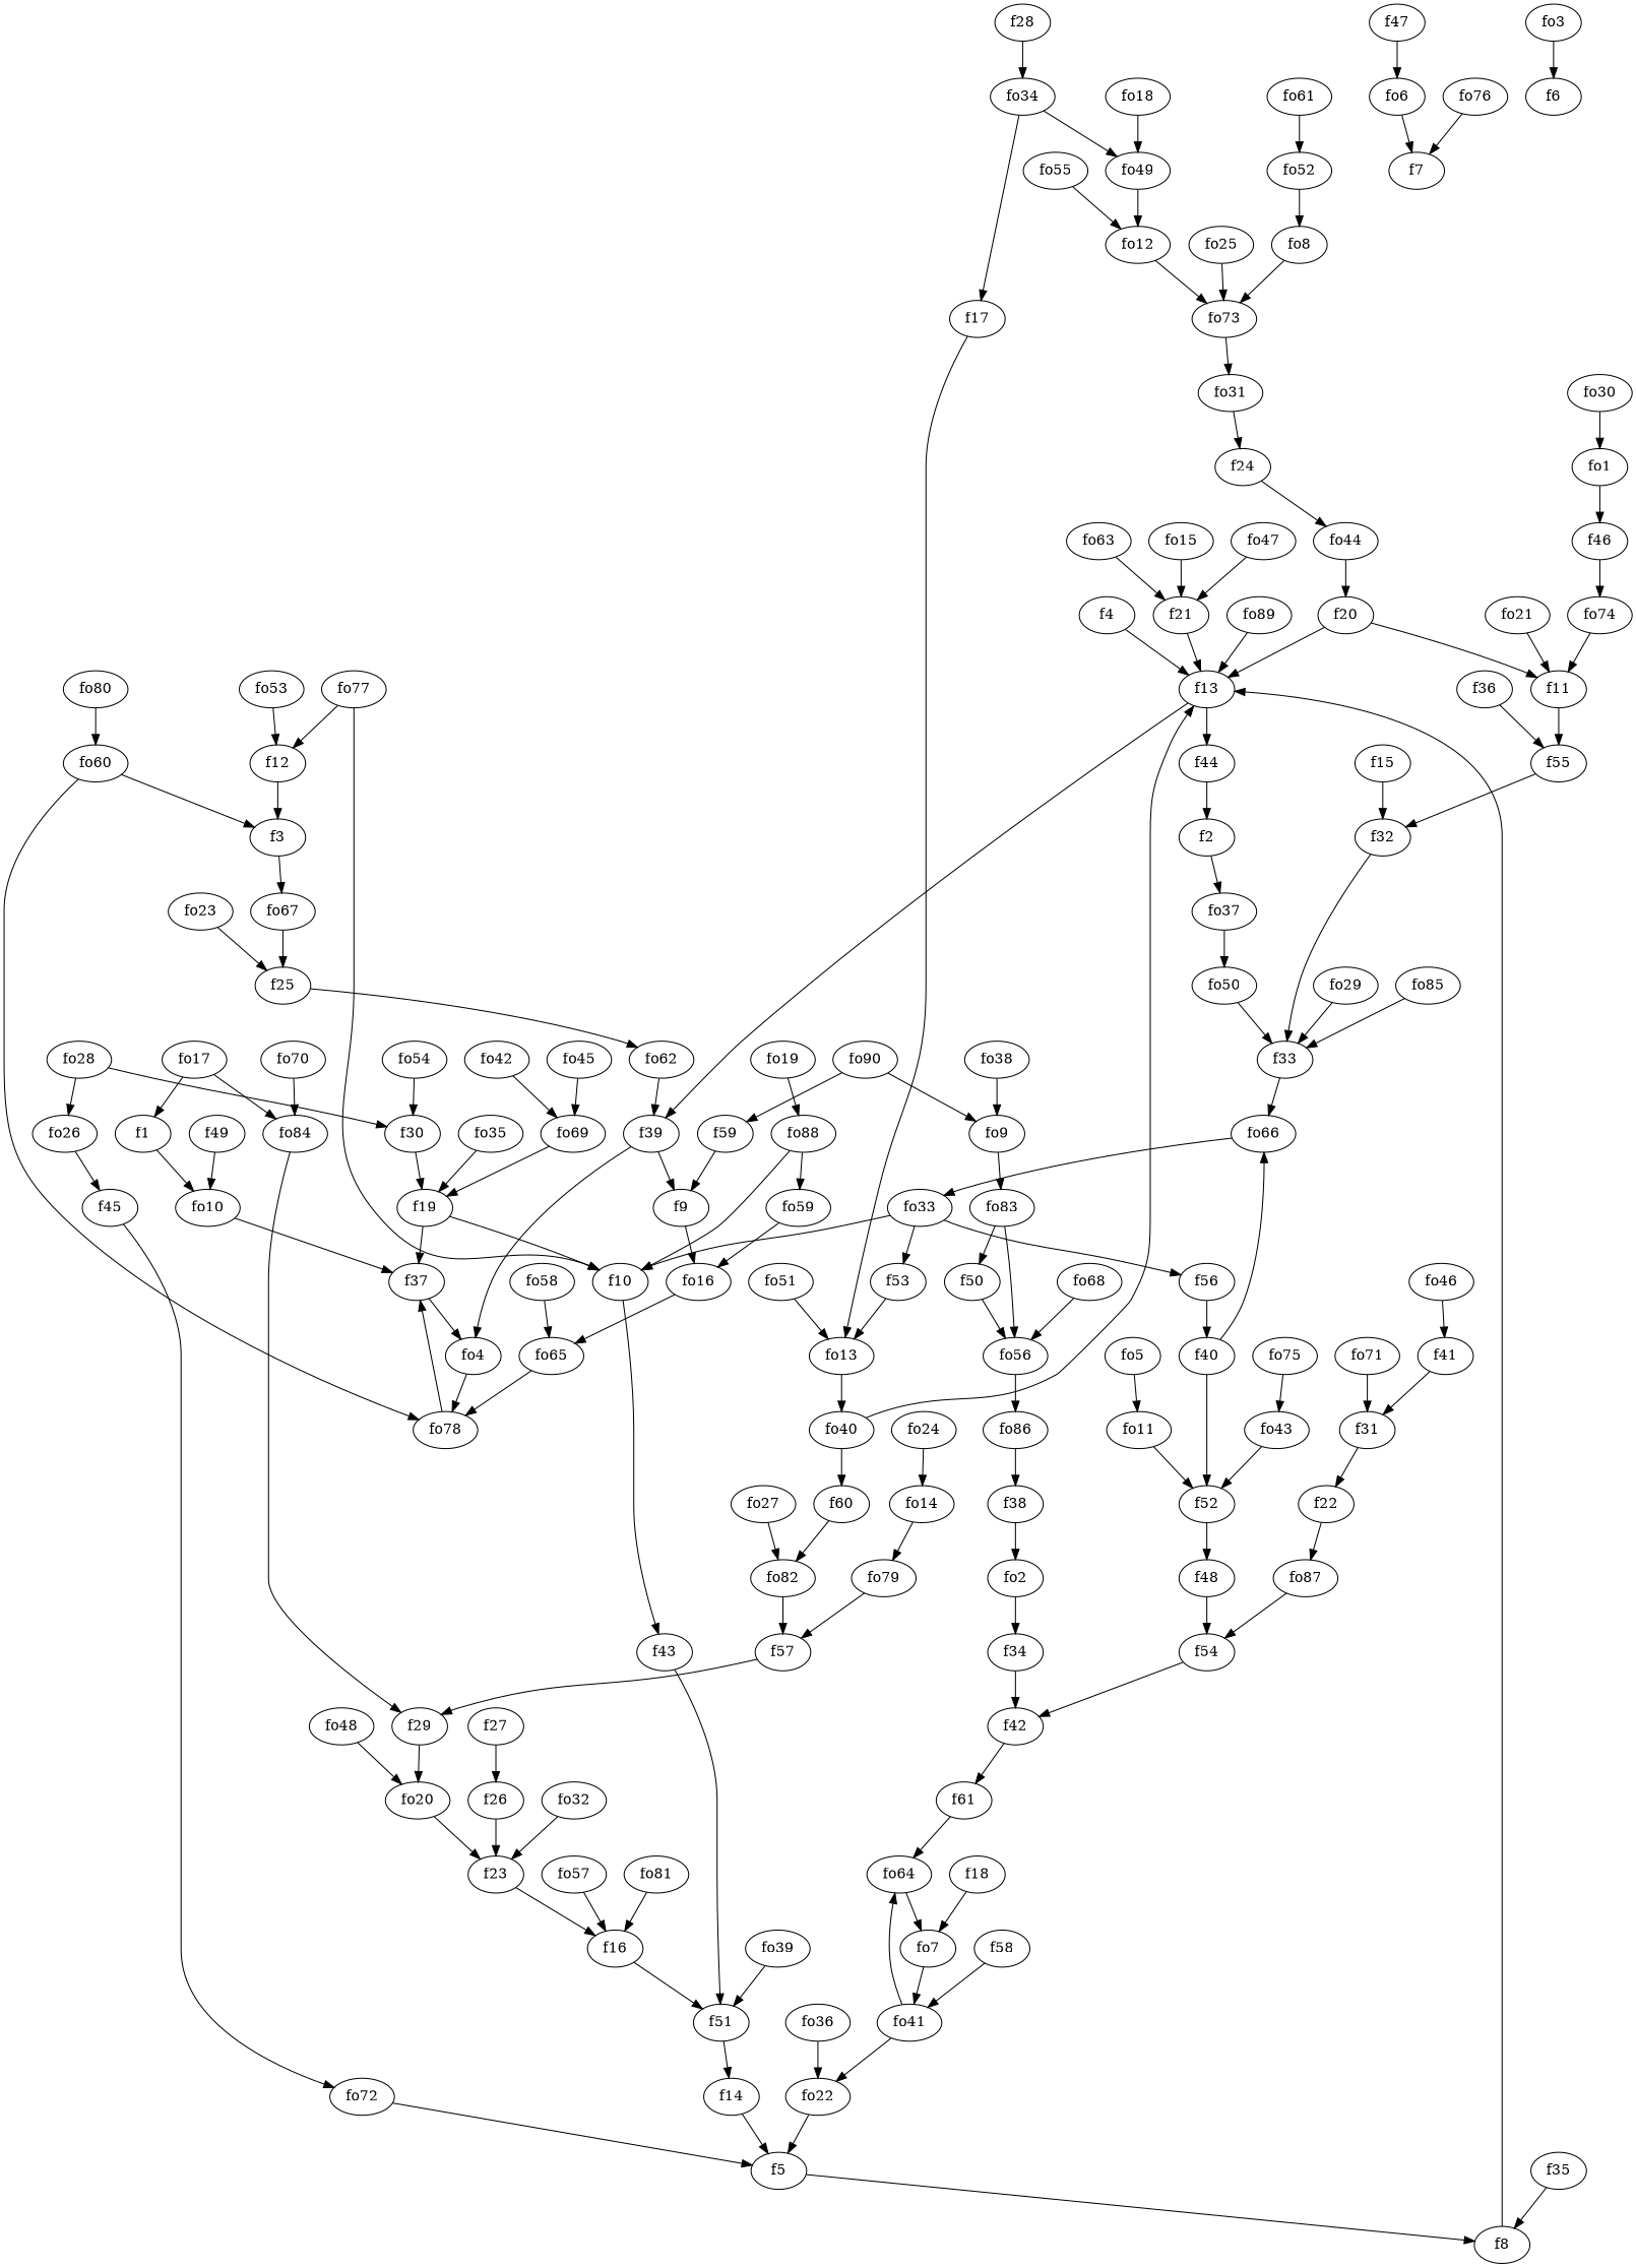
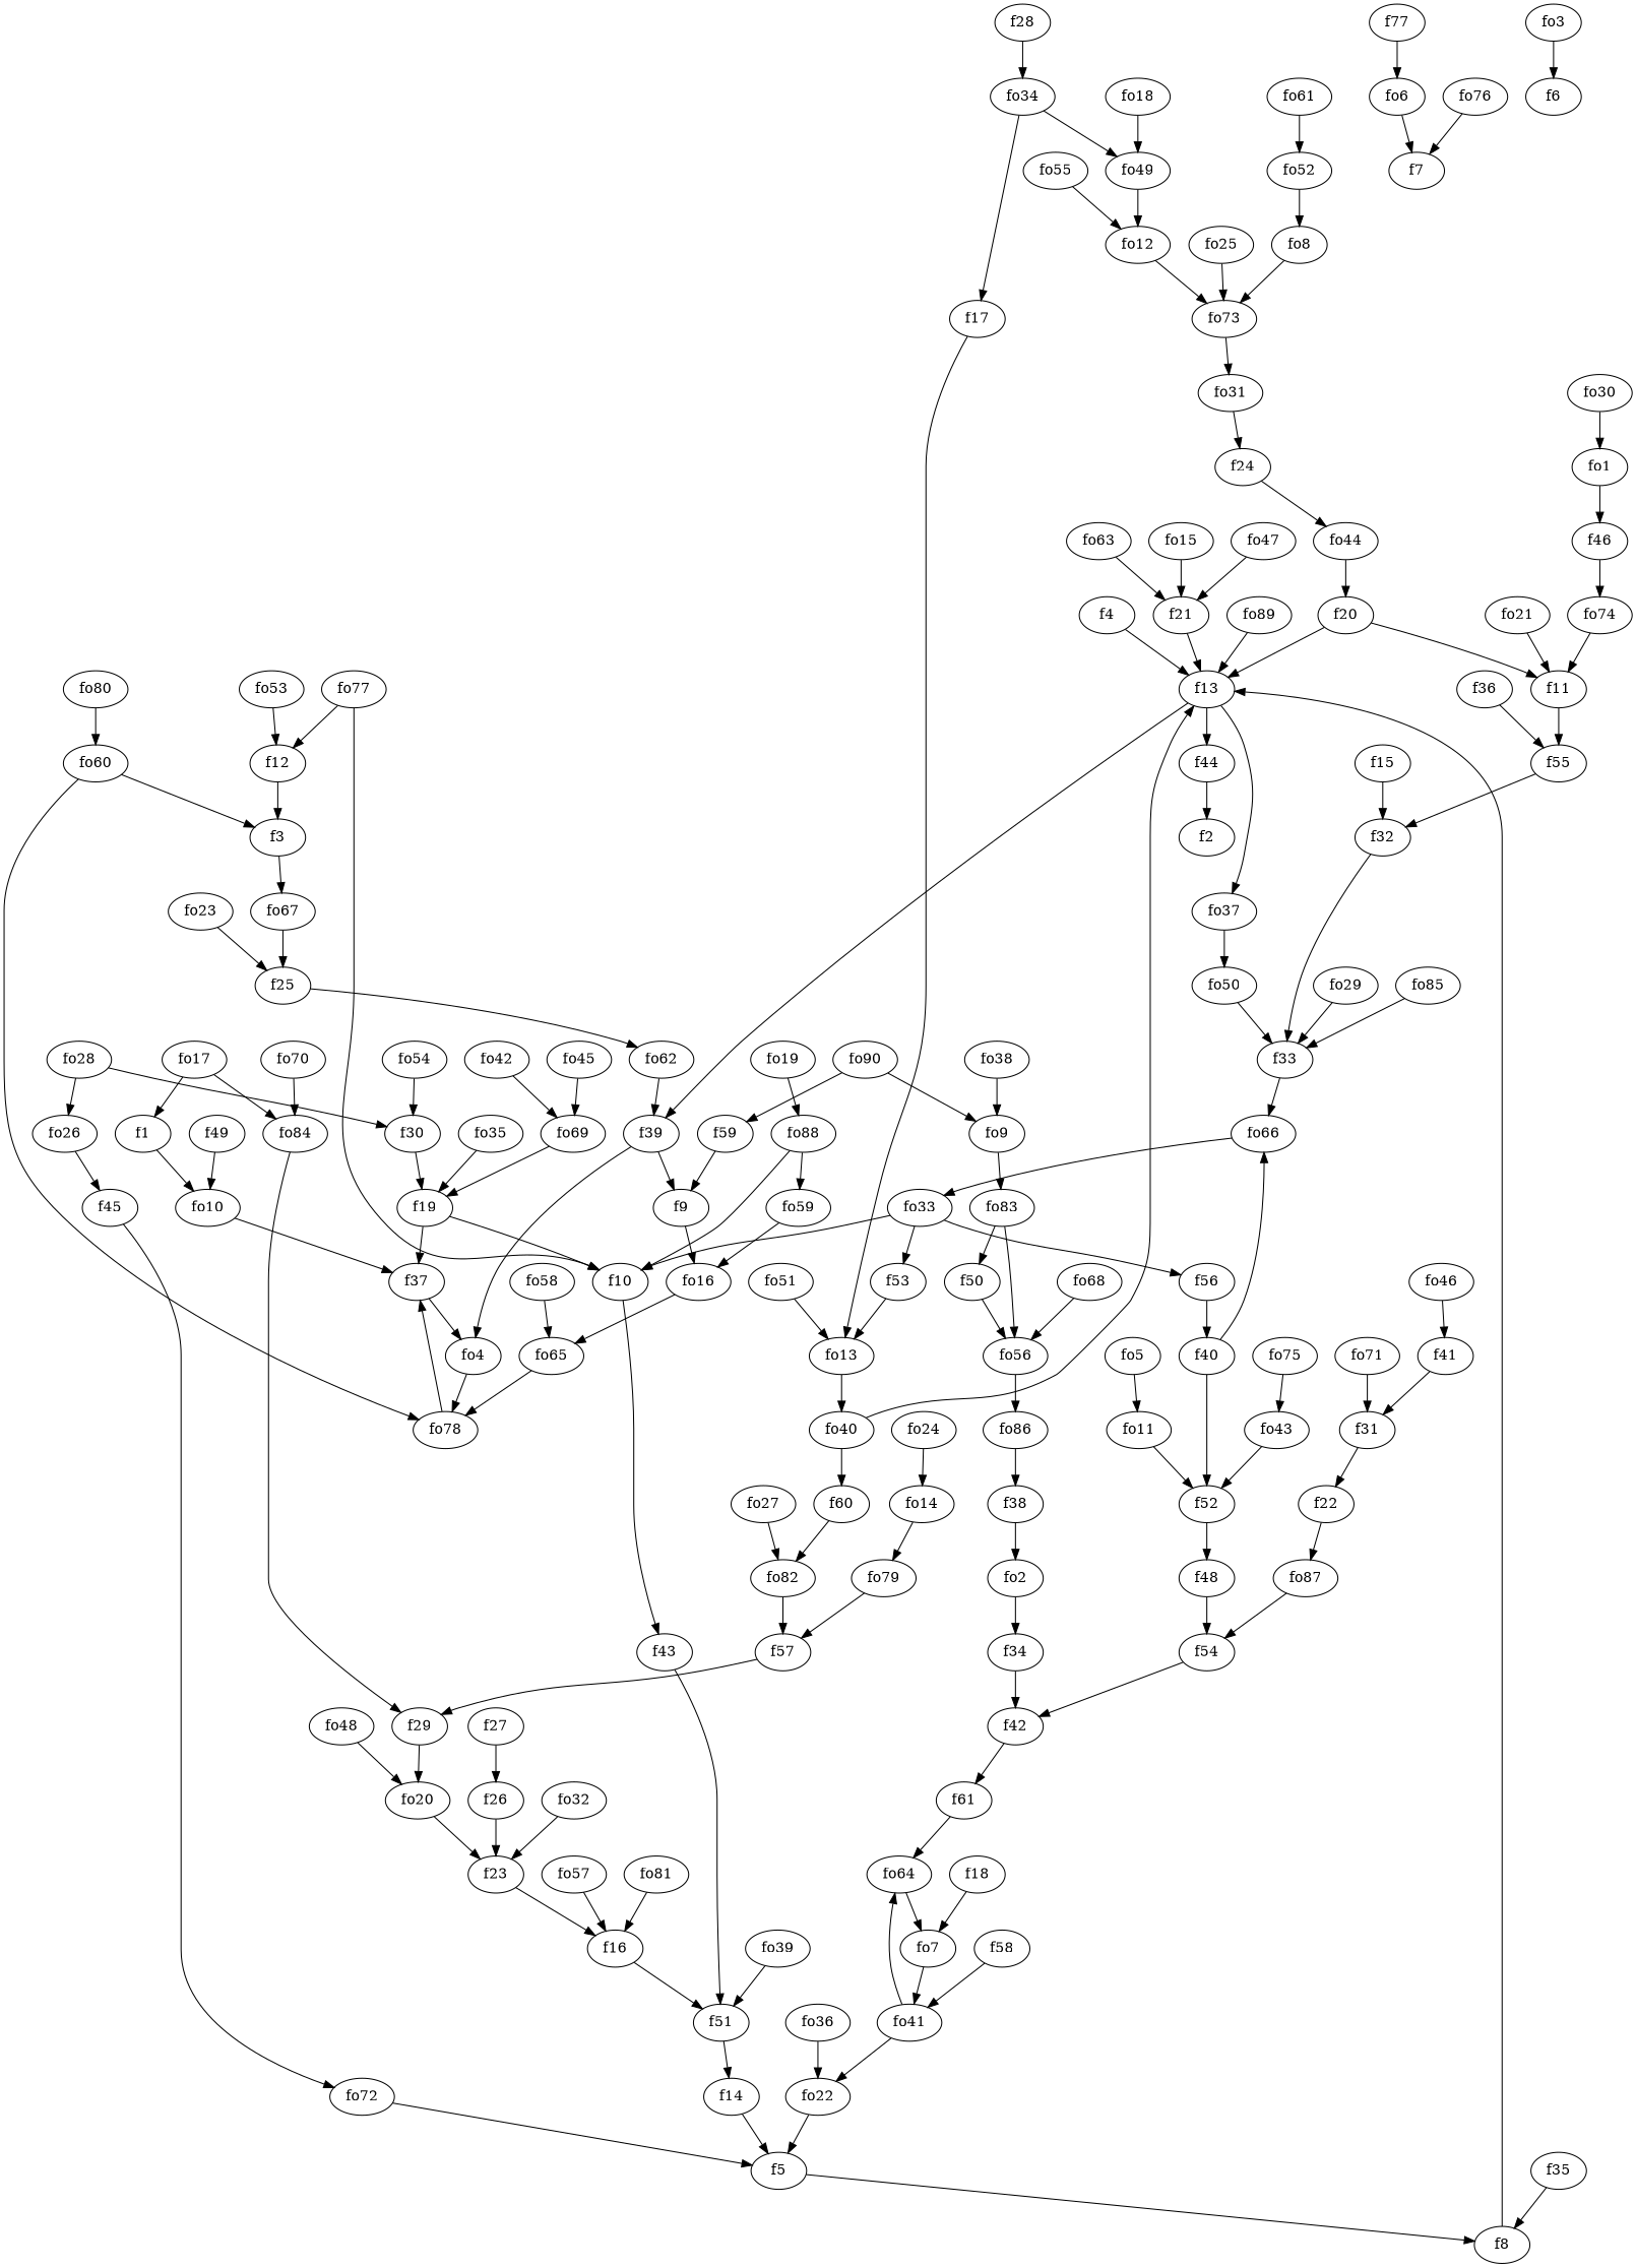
  strict digraph {
    edge [weight=2]
    f1
    fo10
    f37
    f2
    fo37
    fo50
    f3
    fo67
    f25
    f4
    f13
    f39
    f44
    f5
    f8
    fo41
    fo64
    fo22
    f50
    fo56
    f9
    fo16
    fo65
    f10
    f43
    f51
    f11
    f55
    f32
    f12
    fo4
    f14
    f15
    f33
    f16
    f17
    fo13
    fo40
    f18
    fo7
    f19
    f20
    f21
    fo54
    f30
    f22
    fo87
    f54
    f23
    f24
    fo44
    fo62
    f26
    f27
    f28
    fo34
    fo49
    f29
    fo20
    f31
    fo66
    fo33
    f34
    f42
    f61
    f35
    f36
    fo78
    f38
    fo2
    f40
    f52
    f48
    f41
    f45
    fo72
    f46
    fo74
-   f47
+   f47 [label=f77]
    fo6
    f7
    f49
    fo86
    f53
    f56
    f57
    f58
    f59
    f60
    fo82
    fo1
    fo3
    f6
    fo5
    fo11
    fo8
    fo73
    fo31
    fo9
    fo83
    fo12
    fo14
    fo79
    fo15
    fo17
    fo84
    fo18
    fo19
    fo88
    fo59
    fo21
    fo23
    fo24
    fo25
    fo26
    fo27
    fo28
    fo29
    fo30
    fo32
    fo35
    fo36
    fo38
    fo39
    fo42
    fo69
    fo43
    fo45
    fo46
    fo47
    fo48
    fo51
    fo52
    fo53
    fo55
    fo57
    fo58
    fo60
    fo61
    fo63
    fo68
    fo70
    fo71
    fo75
    fo76
    fo77
    fo80
    fo81
    fo85
    fo89
    fo90
    f1 -> fo10
    fo10 -> f37
    f37 -> fo4
-   f2 -> fo37
+   f13 -> fo37
    fo37 -> fo50
    fo50 -> f33
    f3 -> fo67
    fo67 -> f25
    f25 -> fo62
    f4 -> f13
    f13 -> f39
    f13 -> f44
    f39 -> f9
    f39 -> fo4
    f44 -> f2
    f5 -> f8
    f8 -> f13
    fo41 -> fo64
    fo41 -> fo22
    fo64 -> fo7
    fo22 -> f5
    f50 -> fo56
    fo56 -> fo86
    f9 -> fo16
    fo16 -> fo65
    fo65 -> fo78
    f10 -> f43
    f43 -> f51
    f51 -> f14
    f11 -> f55
    f55 -> f32
    f32 -> f33
    f12 -> f3
    fo4 -> fo78
    f14 -> f5
    f15 -> f32
    f33 -> fo66
    f16 -> f51
    f17 -> fo13
    fo13 -> fo40
    fo40 -> f13
    fo40 -> f60
    f18 -> fo7
    fo7 -> fo41
    f19 -> f37
    f19 -> f10
    f20 -> f13
    f20 -> f11
    f21 -> f13
    fo54 -> f30
    f30 -> f19
    f22 -> fo87
    fo87 -> f54
    f54 -> f42
    f23 -> f16
    f24 -> fo44
    fo44 -> f20
    fo62 -> f39
    f26 -> f23
    f27 -> f26
    f28 -> fo34
    fo34 -> f17
    fo34 -> fo49
    fo49 -> fo12
    f29 -> fo20
    fo20 -> f23
    f31 -> f22
    fo66 -> fo33
    fo33 -> f10
    fo33 -> f53
    fo33 -> f56
    f34 -> f42
    f42 -> f61
    f61 -> fo64
    f35 -> f8
    f36 -> f55
    fo78 -> f37
    f38 -> fo2
    fo2 -> f34
    f40 -> fo66
    f40 -> f52
    f52 -> f48
    f48 -> f54
    f41 -> f31
    f45 -> fo72
    fo72 -> f5
    f46 -> fo74
    fo74 -> f11
    f47 -> fo6
    fo6 -> f7
    f49 -> fo10
    fo86 -> f38
    f53 -> fo13
    f56 -> f40
    f57 -> f29
    f58 -> fo41
    f59 -> f9
    f60 -> fo82
    fo82 -> f57
    fo1 -> f46
    fo3 -> f6
    fo5 -> fo11
    fo11 -> f52
    fo8 -> fo73
    fo73 -> fo31
    fo31 -> f24
    fo9 -> fo83
    fo83 -> f50
    fo83 -> fo56
    fo12 -> fo73
    fo14 -> fo79
    fo79 -> f57
    fo15 -> f21
    fo17 -> f1
    fo17 -> fo84
    fo84 -> f29
    fo18 -> fo49
    fo19 -> fo88
    fo88 -> f10
    fo88 -> fo59
    fo59 -> fo16
    fo21 -> f11
    fo23 -> f25
    fo24 -> fo14
    fo25 -> fo73
    fo26 -> f45
    fo27 -> fo82
    fo28 -> f30
    fo28 -> fo26
    fo29 -> f33
    fo30 -> fo1
    fo32 -> f23
    fo35 -> f19
    fo36 -> fo22
    fo38 -> fo9
    fo39 -> f51
    fo42 -> fo69
    fo69 -> f19
    fo43 -> f52
    fo45 -> fo69
    fo46 -> f41
    fo47 -> f21
    fo48 -> fo20
    fo51 -> fo13
    fo52 -> fo8
    fo53 -> f12
    fo55 -> fo12
    fo57 -> f16
    fo58 -> fo65
    fo60 -> f3
    fo60 -> fo78
    fo61 -> fo52
    fo63 -> f21
    fo68 -> fo56
    fo70 -> fo84
    fo71 -> f31
    fo75 -> fo43
    fo76 -> f7
    fo77 -> f10
    fo77 -> f12
    fo80 -> fo60
    fo81 -> f16
    fo85 -> f33
    fo89 -> f13
    fo90 -> f59
    fo90 -> fo9
  }
